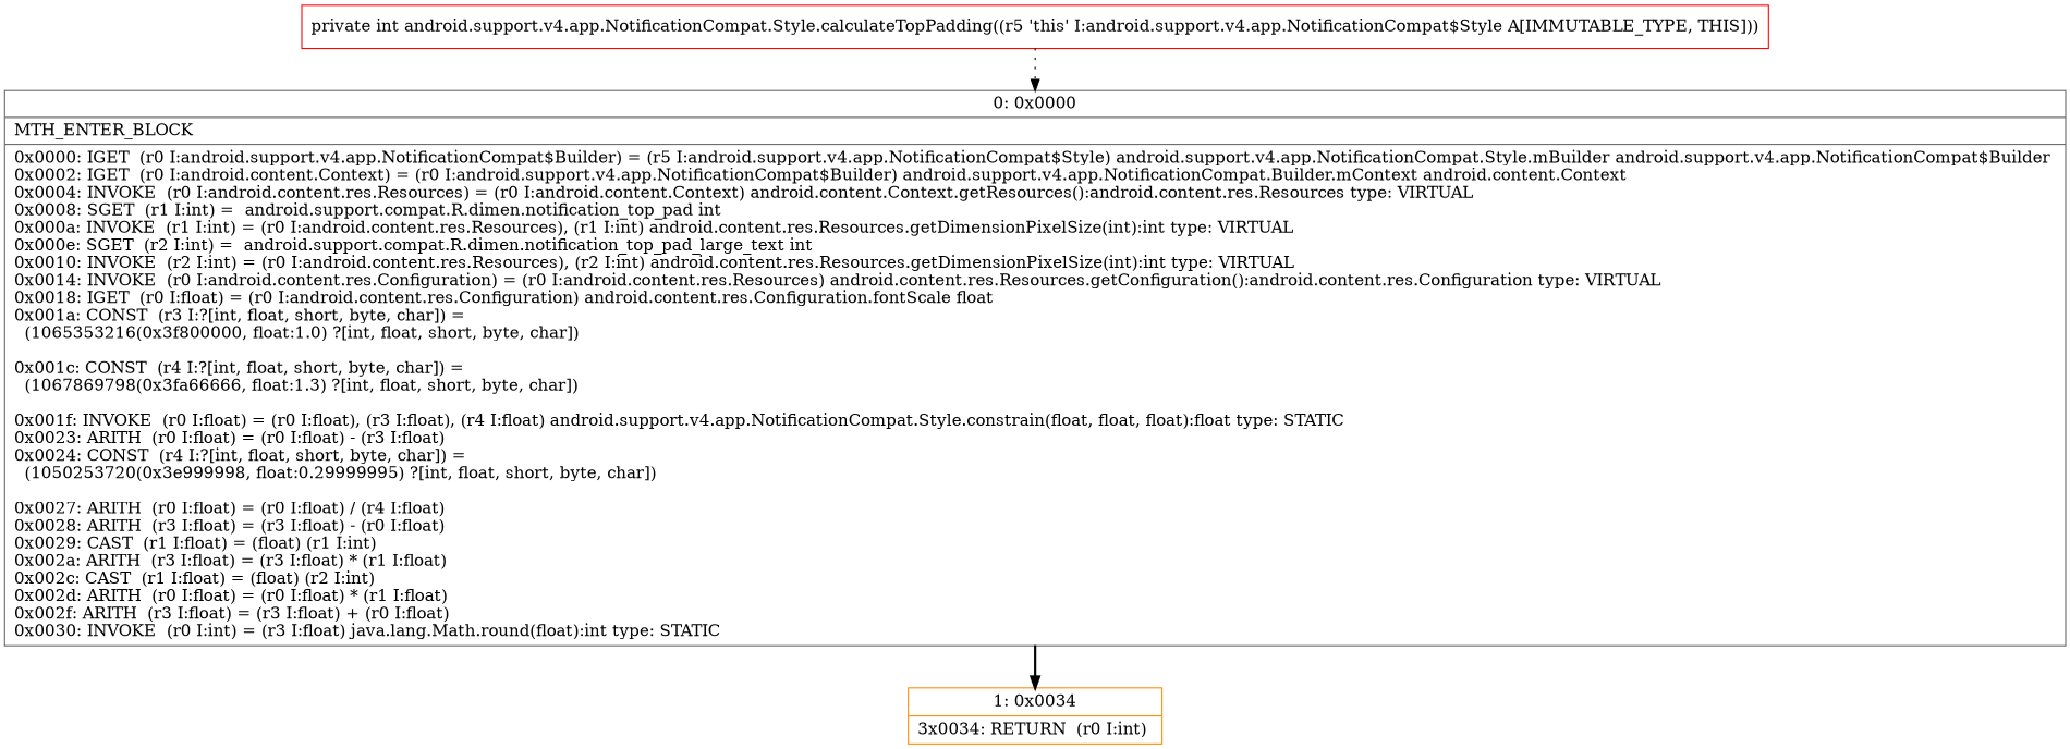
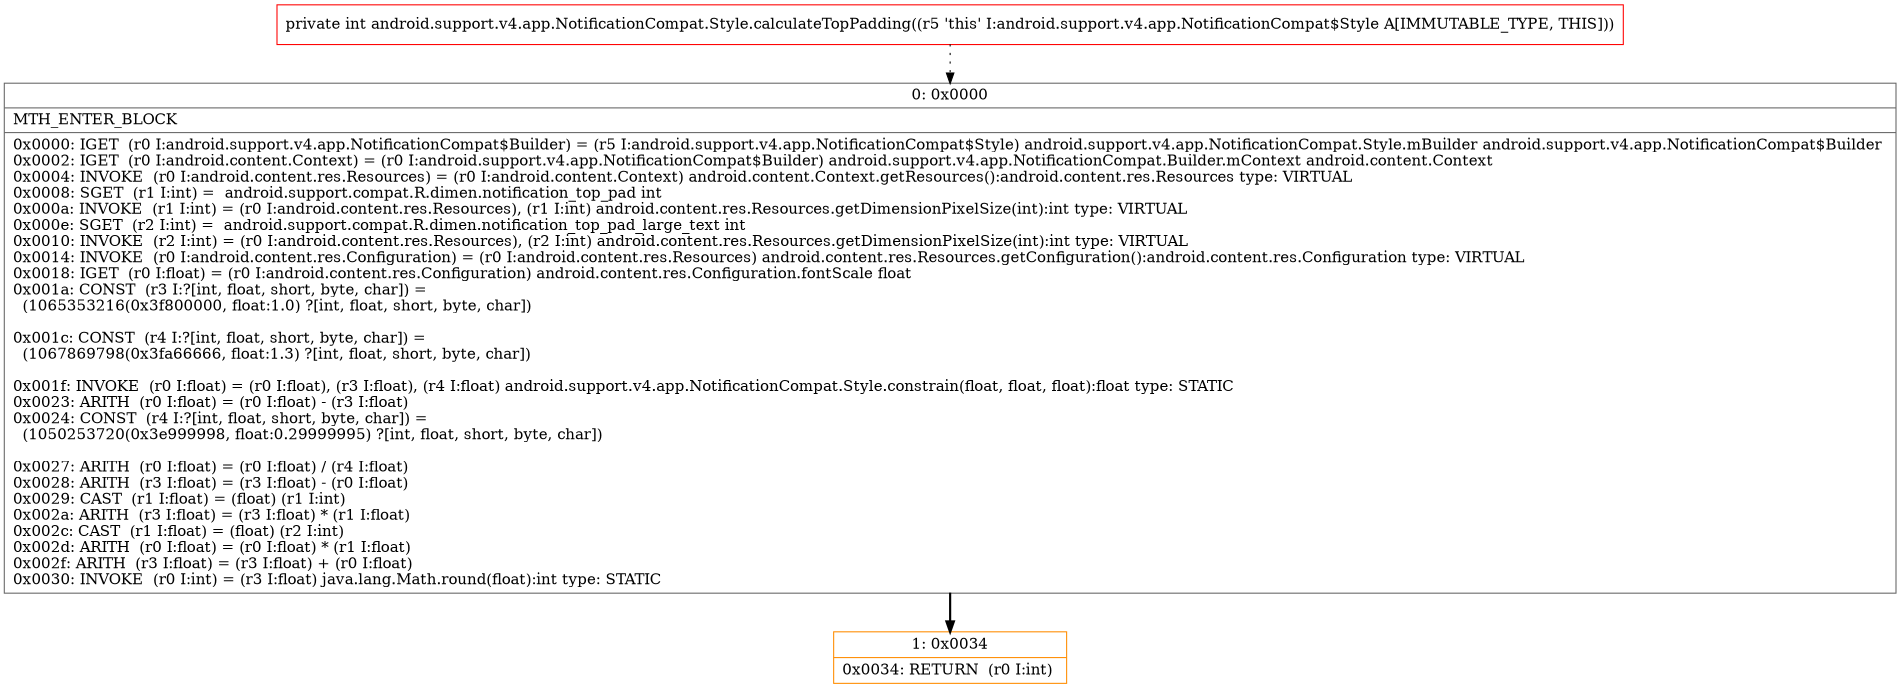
  digraph {
    node [shape=record]
    n1 [label="{0\:\ 0x0000|MTH_ENTER_BLOCK\l|0x0000: IGET  (r0 I:android.support.v4.app.NotificationCompat$Builder) = (r5 I:android.support.v4.app.NotificationCompat$Style) android.support.v4.app.NotificationCompat.Style.mBuilder android.support.v4.app.NotificationCompat$Builder \l0x0002: IGET  (r0 I:android.content.Context) = (r0 I:android.support.v4.app.NotificationCompat$Builder) android.support.v4.app.NotificationCompat.Builder.mContext android.content.Context \l0x0004: INVOKE  (r0 I:android.content.res.Resources) = (r0 I:android.content.Context) android.content.Context.getResources():android.content.res.Resources type: VIRTUAL \l0x0008: SGET  (r1 I:int) =  android.support.compat.R.dimen.notification_top_pad int \l0x000a: INVOKE  (r1 I:int) = (r0 I:android.content.res.Resources), (r1 I:int) android.content.res.Resources.getDimensionPixelSize(int):int type: VIRTUAL \l0x000e: SGET  (r2 I:int) =  android.support.compat.R.dimen.notification_top_pad_large_text int \l0x0010: INVOKE  (r2 I:int) = (r0 I:android.content.res.Resources), (r2 I:int) android.content.res.Resources.getDimensionPixelSize(int):int type: VIRTUAL \l0x0014: INVOKE  (r0 I:android.content.res.Configuration) = (r0 I:android.content.res.Resources) android.content.res.Resources.getConfiguration():android.content.res.Configuration type: VIRTUAL \l0x0018: IGET  (r0 I:float) = (r0 I:android.content.res.Configuration) android.content.res.Configuration.fontScale float \l0x001a: CONST  (r3 I:?[int, float, short, byte, char]) = \l  (1065353216(0x3f800000, float:1.0) ?[int, float, short, byte, char])\l \l0x001c: CONST  (r4 I:?[int, float, short, byte, char]) = \l  (1067869798(0x3fa66666, float:1.3) ?[int, float, short, byte, char])\l \l0x001f: INVOKE  (r0 I:float) = (r0 I:float), (r3 I:float), (r4 I:float) android.support.v4.app.NotificationCompat.Style.constrain(float, float, float):float type: STATIC \l0x0023: ARITH  (r0 I:float) = (r0 I:float) \- (r3 I:float) \l0x0024: CONST  (r4 I:?[int, float, short, byte, char]) = \l  (1050253720(0x3e999998, float:0.29999995) ?[int, float, short, byte, char])\l \l0x0027: ARITH  (r0 I:float) = (r0 I:float) \/ (r4 I:float) \l0x0028: ARITH  (r3 I:float) = (r3 I:float) \- (r0 I:float) \l0x0029: CAST  (r1 I:float) = (float) (r1 I:int) \l0x002a: ARITH  (r3 I:float) = (r3 I:float) * (r1 I:float) \l0x002c: CAST  (r1 I:float) = (float) (r2 I:int) \l0x002d: ARITH  (r0 I:float) = (r0 I:float) * (r1 I:float) \l0x002f: ARITH  (r3 I:float) = (r3 I:float) + (r0 I:float) \l0x0030: INVOKE  (r0 I:int) = (r3 I:float) java.lang.Math.round(float):int type: STATIC \l}" color=gray40]
-   n2 [label="{1\:\ 0x0034|3x0034: RETURN  (r0 I:int) \l}" color=darkorange]
+   n2 [label="{1\:\ 0x0034|0x0034: RETURN  (r0 I:int) \l}" color=darkorange]
    n3 [label="{private int android.support.v4.app.NotificationCompat.Style.calculateTopPadding((r5 'this' I:android.support.v4.app.NotificationCompat$Style A[IMMUTABLE_TYPE, THIS])) }" color=red]
    n1 -> n2 [style=bold]
    n3 -> n1 [style=dotted]
  }
